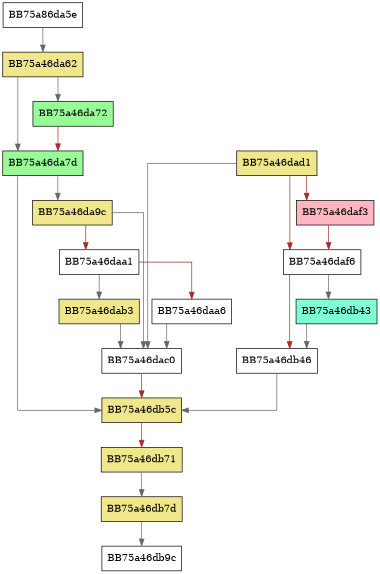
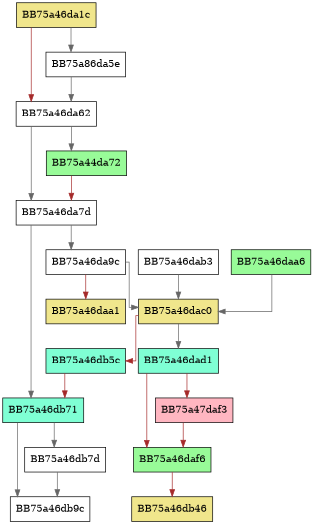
  digraph {
    splines=ortho
    node [fillcolor=white shape=box style=filled]
    edge [color=gray40]
-   BB75a46da62 [fillcolor=khaki]
+   BB75a46da1c [fillcolor=khaki]
+   BB75a46da62
    n3 [label=BB75a86da5e]
-   BB75a46da7d [fillcolor=palegreen]
-   BB75a46da72 [fillcolor=palegreen]
-   BB75a46db71 [fillcolor=khaki]
-   BB75a46da9c [fillcolor=khaki]
+   BB75a46da7d
+   BB75a46da72 [fillcolor=palegreen label=BB75a44da72]
+   BB75a46db71 [fillcolor=aquamarine]
+   BB75a46da9c
    BB75a46db9c
-   BB75a46db7d [fillcolor=khaki]
-   BB75a46daa1
-   BB75a46dac0
-   BB75a46dab3 [fillcolor=khaki]
-   BB75a46daa6
-   BB75a46db5c [fillcolor=khaki]
-   BB75a46dad1 [fillcolor=khaki]
-   BB75a46daf6
-   BB75a46daf3 [fillcolor=lightpink]
-   BB75a46db46
-   BB75a46db43 [fillcolor=aquamarine]
+   BB75a46db7d
+   BB75a46daa1 [fillcolor=khaki]
+   BB75a46dac0 [fillcolor=khaki]
+   BB75a46dab3
+   BB75a46daa6 [fillcolor=palegreen]
+   BB75a46db5c [fillcolor=aquamarine]
+   BB75a46dad1 [fillcolor=aquamarine]
+   BB75a46daf6 [fillcolor=palegreen]
+   BB75a46daf3 [fillcolor=lightpink label=BB75a47daf3]
+   BB75a46db46 [fillcolor=khaki]
+   BB75a46da1c -> BB75a46da62 [color=brown]
+   BB75a46da1c -> n3
    BB75a46da62 -> BB75a46da7d
    BB75a46da62 -> BB75a46da72
    n3 -> BB75a46da62
-   BB75a46da7d -> BB75a46db5c
+   BB75a46da7d -> BB75a46db71
    BB75a46da7d -> BB75a46da9c
    BB75a46da72 -> BB75a46da7d [color=brown]
+   BB75a46db71 -> BB75a46db9c
    BB75a46db71 -> BB75a46db7d
    BB75a46da9c -> BB75a46daa1 [color=brown]
    BB75a46da9c -> BB75a46dac0
    BB75a46db7d -> BB75a46db9c
-   BB75a46daa1 -> BB75a46dab3
-   BB75a46daa1 -> BB75a46daa6 [color=brown]
    BB75a46dac0 -> BB75a46db5c [color=brown]
-   BB75a46dad1 -> BB75a46dac0
+   BB75a46dac0 -> BB75a46dad1
    BB75a46dab3 -> BB75a46dac0
    BB75a46daa6 -> BB75a46dac0
    BB75a46db5c -> BB75a46db71 [color=brown]
    BB75a46dad1 -> BB75a46daf6 [color=brown]
    BB75a46dad1 -> BB75a46daf3 [color=brown]
    BB75a46daf6 -> BB75a46db46 [color=brown]
-   BB75a46daf6 -> BB75a46db43
    BB75a46daf3 -> BB75a46daf6 [color=brown]
-   BB75a46db46 -> BB75a46db5c
-   BB75a46db43 -> BB75a46db46
  }
